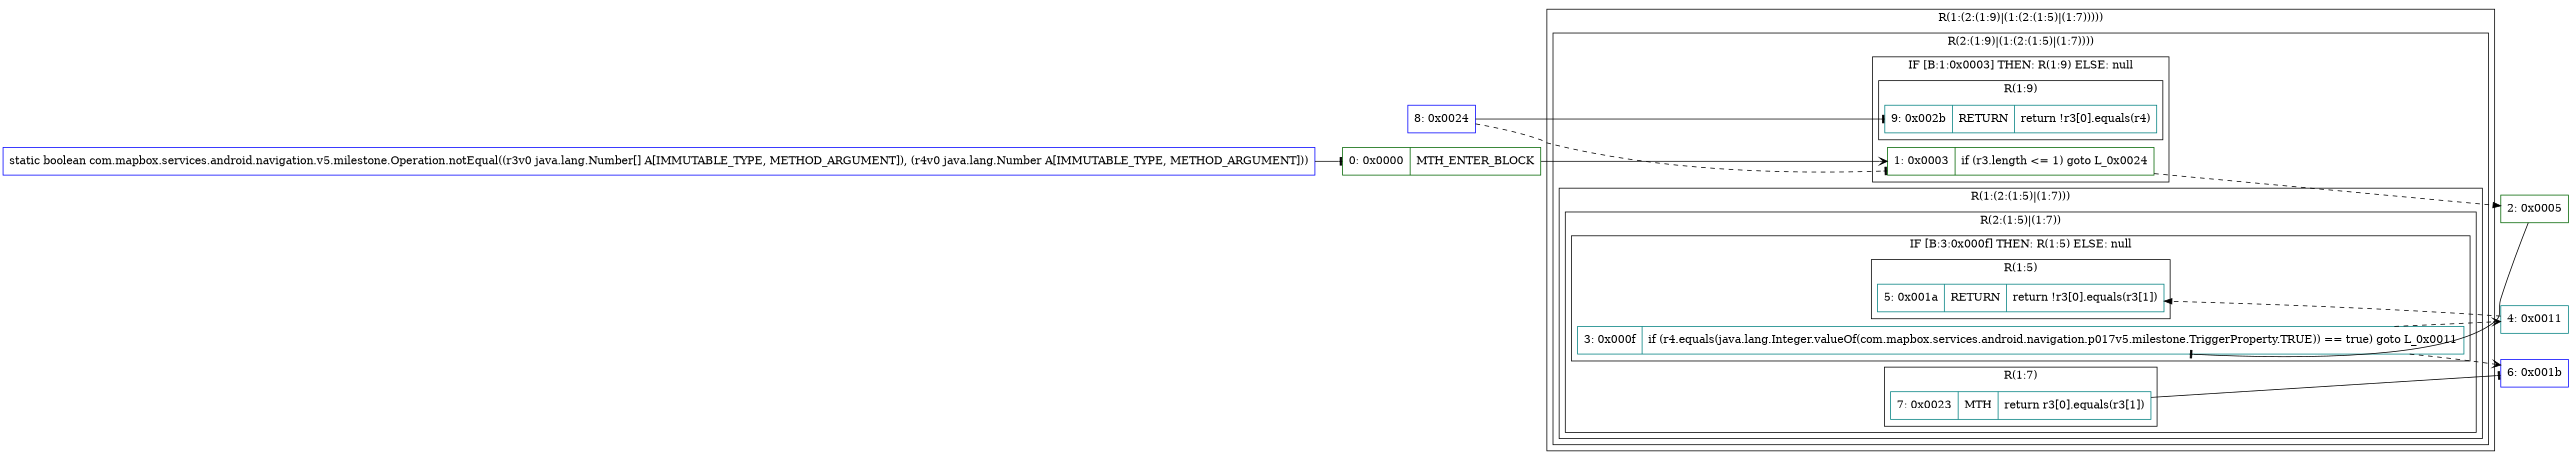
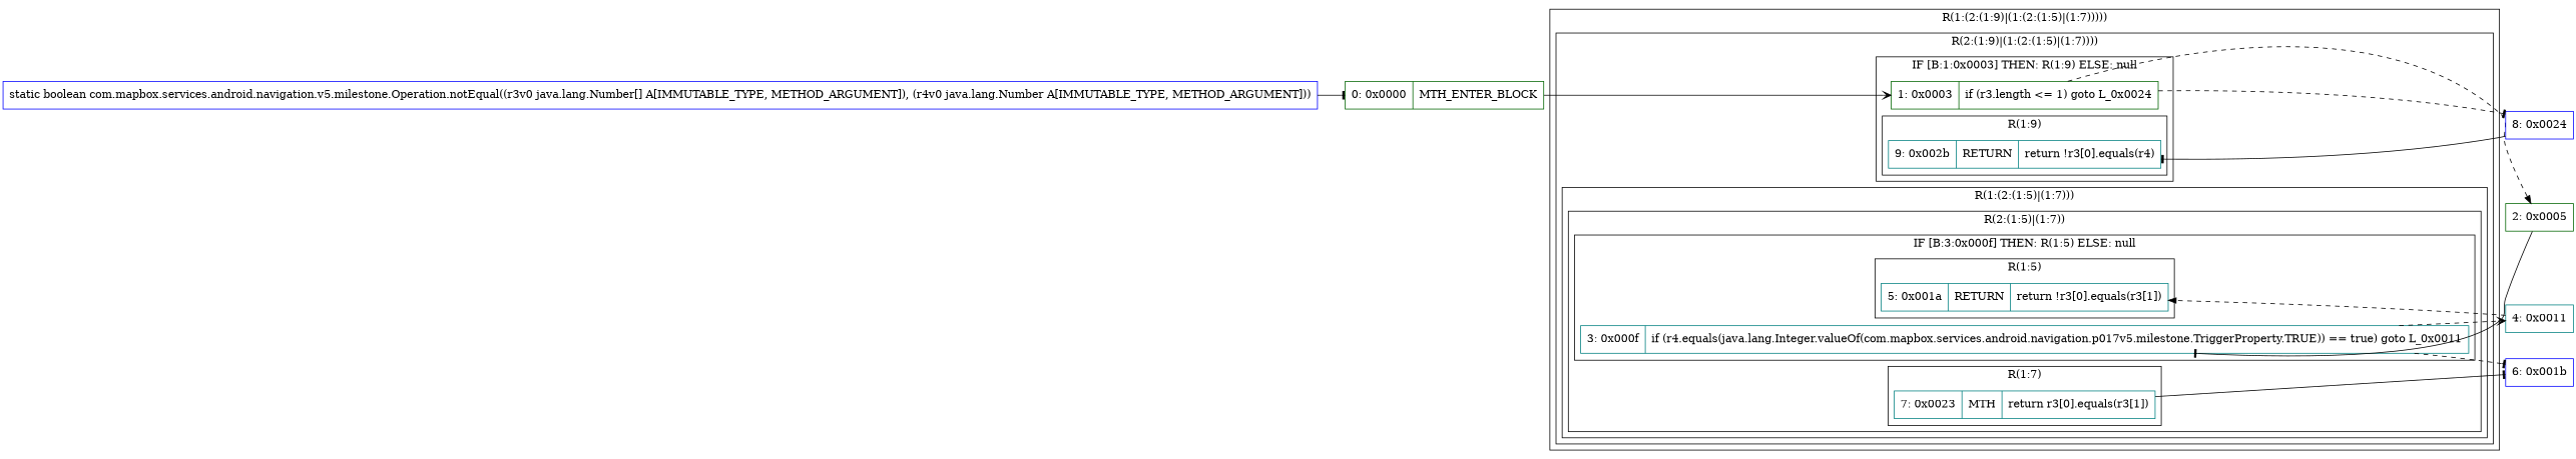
  digraph {
    rankdir=LR
    node [color=teal shape=record]
    edge [arrowhead=tee style=dashed]
    n1 [label="{9\:\ 0x002b|RETURN\l|return !r3[0].equals(r4)\l}"]
    n2 [color=darkgreen label="{1\:\ 0x0003|if (r3.length \<= 1) goto L_0x0024\l}"]
    n3 [label="{5\:\ 0x001a|RETURN\l|return !r3[0].equals(r3[1])\l}"]
    n4 [label="{3\:\ 0x000f|if (r4.equals(java.lang.Integer.valueOf(com.mapbox.services.android.navigation.p017v5.milestone.TriggerProperty.TRUE)) == true) goto L_0x0011\l}"]
    n5 [label="{7\:\ 0x0023|MTH\l|return r3[0].equals(r3[1])\l}"]
    n6 [color=darkgreen label="{2\:\ 0x0005}"]
    n7 [color=blue label="{8\:\ 0x0024}"]
    n8 [label="{4\:\ 0x0011}"]
    n9 [color=blue label="{6\:\ 0x001b}"]
    n10 [color=darkgreen label="{0\:\ 0x0000|MTH_ENTER_BLOCK\l}"]
    n11 [color=blue label="{static boolean com.mapbox.services.android.navigation.v5.milestone.Operation.notEqual((r3v0 java.lang.Number[] A[IMMUTABLE_TYPE, METHOD_ARGUMENT]), (r4v0 java.lang.Number A[IMMUTABLE_TYPE, METHOD_ARGUMENT])) }"]
    subgraph cluster_1 {
      label="R(1:(2:(1:9)|(1:(2:(1:5)|(1:7)))))"
      subgraph cluster_2 {
        label="R(2:(1:9)|(1:(2:(1:5)|(1:7))))"
        subgraph cluster_3 {
          label="IF [B:1:0x0003] THEN: R(1:9) ELSE: null"
          n2
          subgraph cluster_4 {
            label="R(1:9)"
            n1
          }
        }
        subgraph cluster_5 {
          label="R(1:(2:(1:5)|(1:7)))"
          subgraph cluster_6 {
            label="R(2:(1:5)|(1:7))"
            subgraph cluster_7 {
              label="IF [B:3:0x000f] THEN: R(1:5) ELSE: null"
              n4
              subgraph cluster_8 {
                label="R(1:5)"
                n3
              }
            }
            subgraph cluster_9 {
              label="R(1:7)"
              n5
            }
          }
        }
      }
    }
    n2 -> n6 [arrowhead=normal]
-   n7 -> n2
+   n2 -> n7
    n4 -> n8 [arrowhead=vee]
-   n4 -> n9 [arrowhead=vee]
+   n4 -> n9
    n5 -> n9 [style=solid]
    n6 -> n4 [style=solid]
    n7 -> n1 [style=solid]
    n8 -> n3 [arrowhead=normal]
    n10 -> n2 [arrowhead=vee style=solid]
    n11 -> n10 [style=solid]
  }
